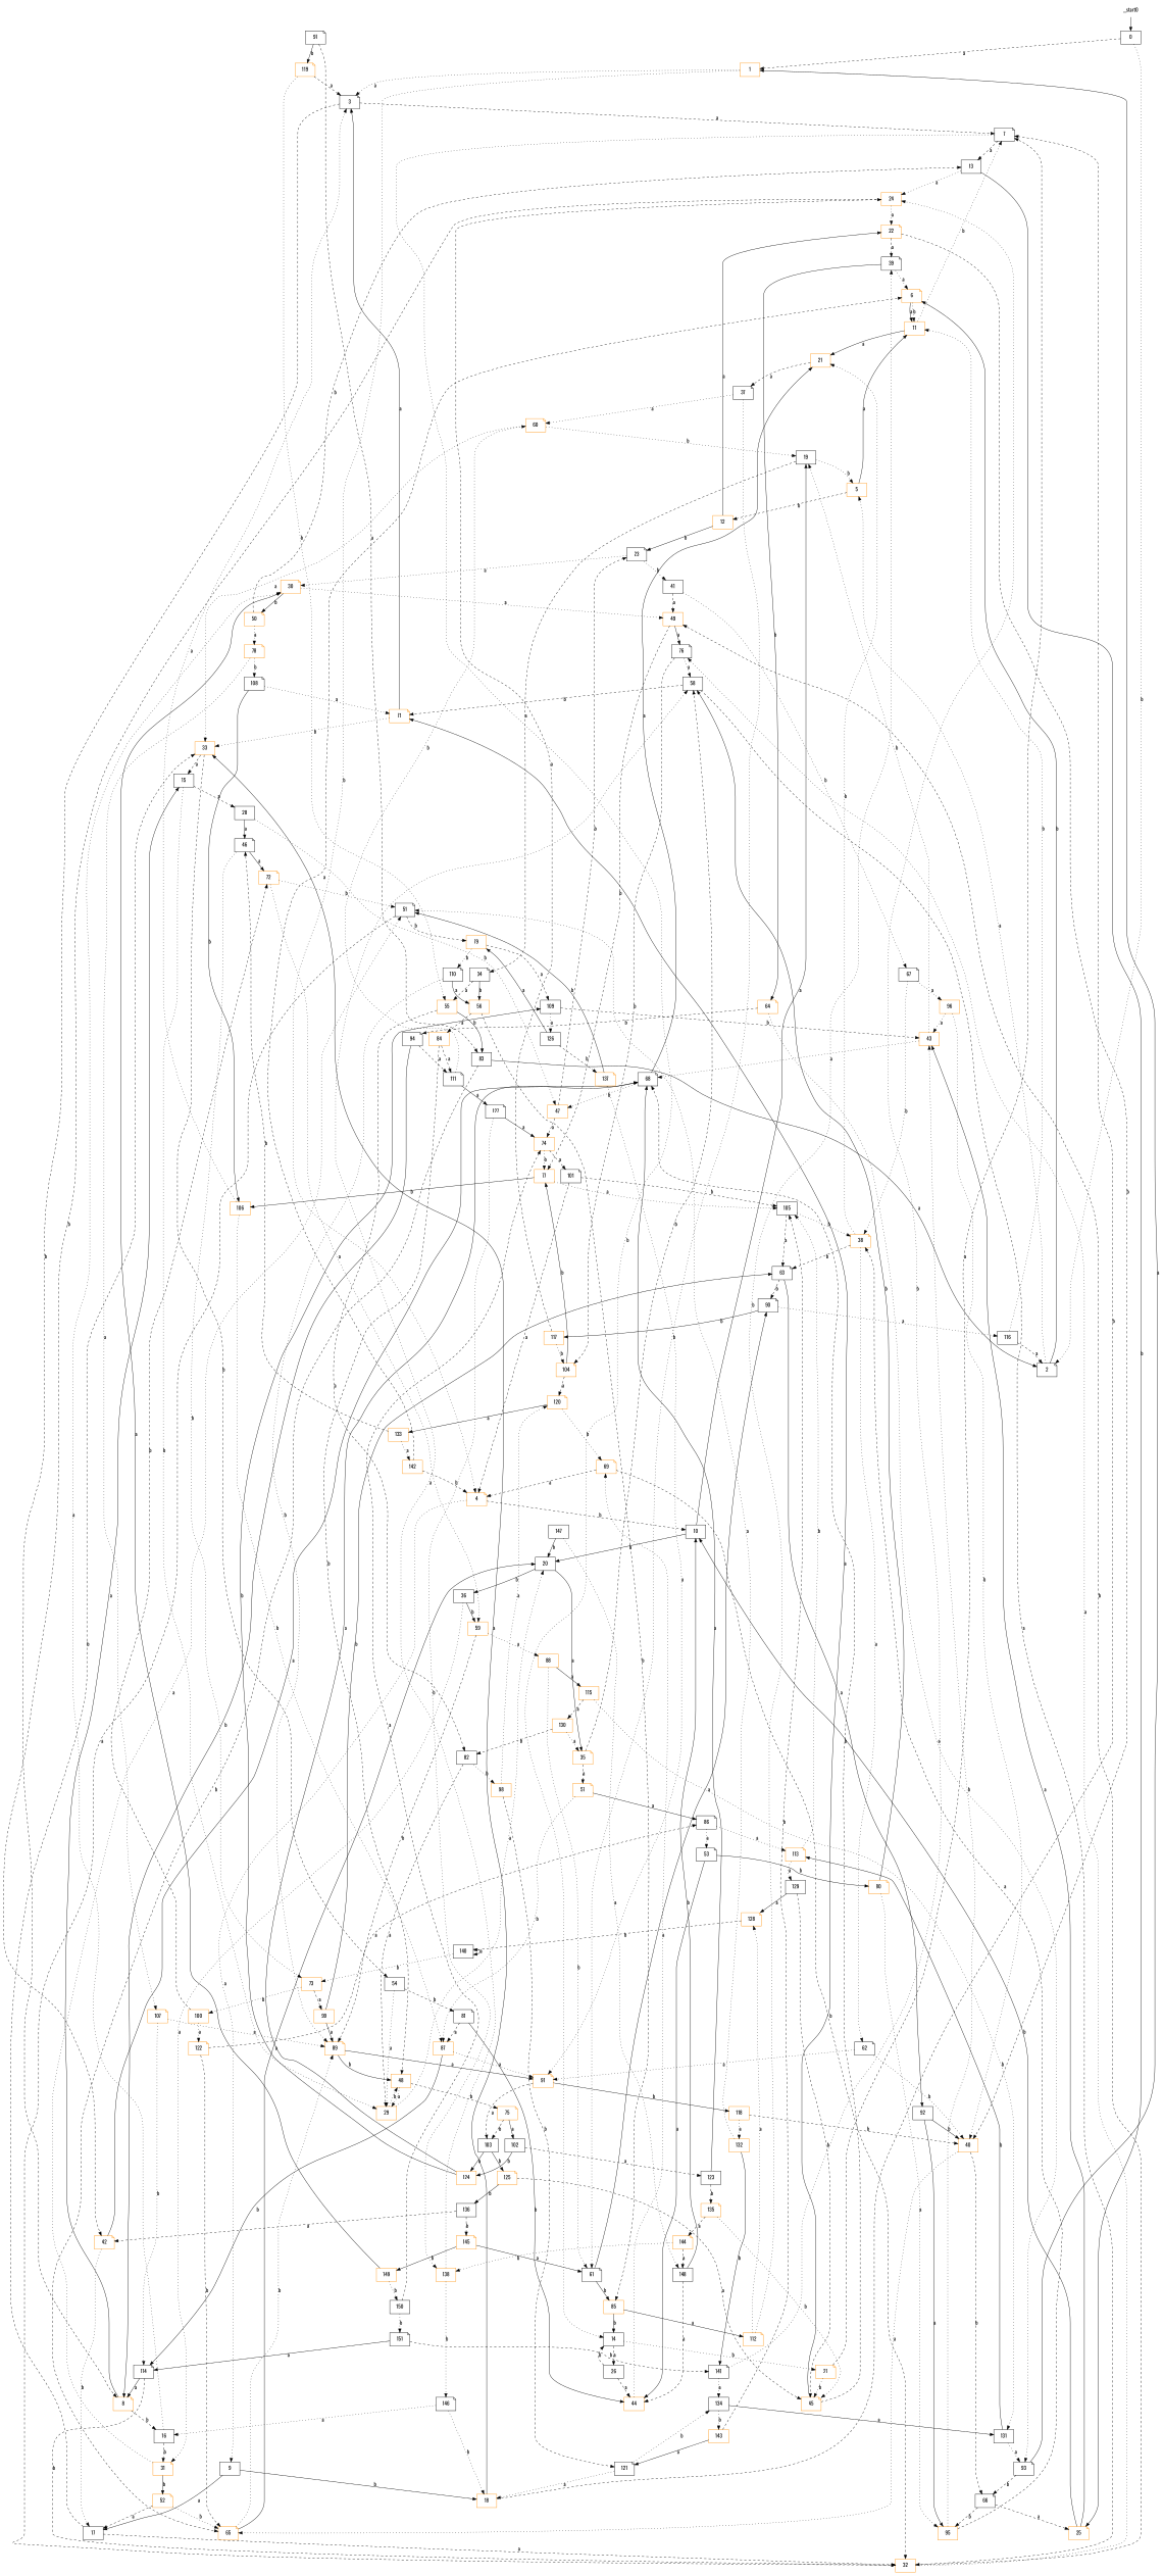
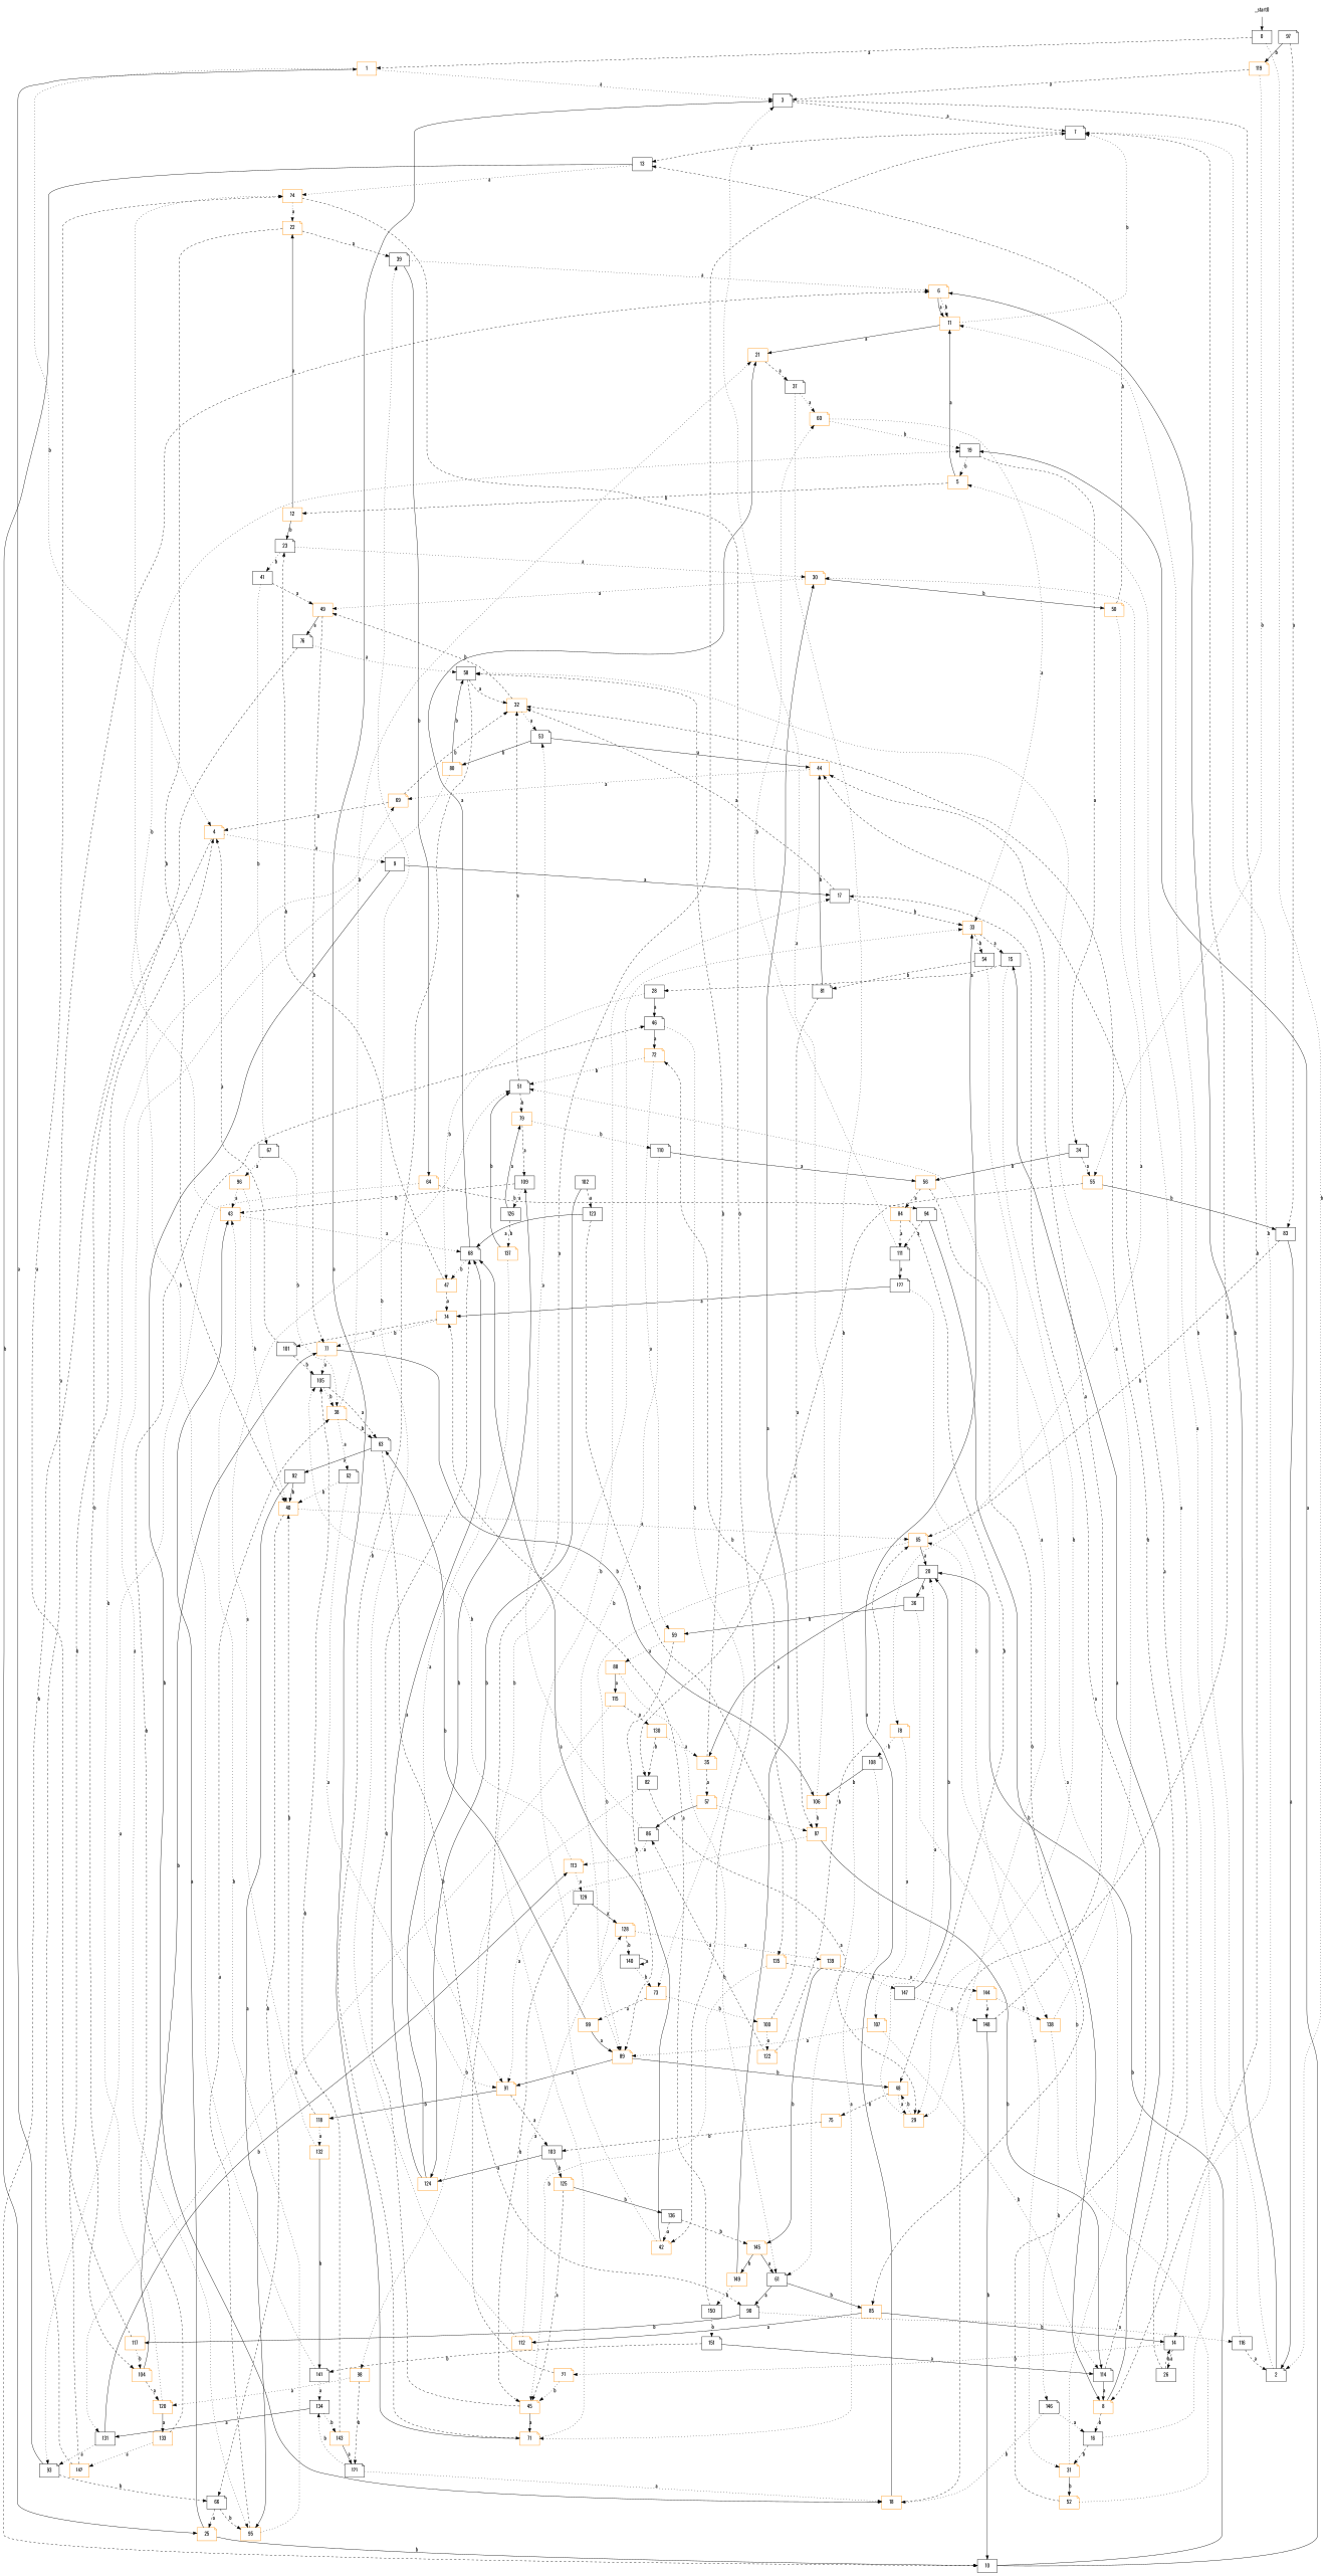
  digraph {
    fontname=Oswald
    node [color=darkorange fontname=Oswald shape=box]
    edge [fontname=Oswald style=dotted]
    __start0 [shape=none]
    0 [color=black]
    1
    2 [color=black shape=note]
    3 [color=black shape=note]
    4 [shape=note]
    5
    6 [shape=note]
    7 [color=black shape=note]
    8 [shape=note]
    9 [color=black]
    10 [color=black]
    11
    12
    13 [color=black]
    14 [color=black]
    15 [color=black]
    16 [color=black]
    17 [color=black]
    18
    19 [color=black]
    20 [color=black]
    21
    22 [shape=note]
    23 [color=black shape=note]
    24
    25 [shape=note]
    26 [color=black]
    27 [shape=note]
    28 [color=black]
    29
    30 [shape=note]
    31 [shape=note]
    32
    33
    34 [color=black shape=note]
    35 [shape=note]
    36 [color=black]
    37 [color=black shape=note]
    39 [color=black shape=note]
    40
    41 [color=black]
    42 [shape=note]
    43
    44
    45 [shape=note]
    46 [color=black shape=note]
    47
    48
    49
    50 [shape=note]
    51 [color=black shape=note]
    52 [shape=note]
    53 [color=black shape=note]
    54 [color=black]
    55
    56
    57 [shape=note]
    58 [color=black]
    59
    60 [shape=note]
    61 [color=black shape=note]
    38 [shape=note]
    62 [color=black shape=note]
    63 [color=black shape=note]
    64 [shape=note]
    65 [shape=note]
    66 [color=black shape=note]
    67 [color=black shape=note]
    68 [color=black shape=note]
    69 [shape=note]
    71 [shape=note]
    72 [shape=note]
    73
    74
    75 [shape=note]
    76 [color=black shape=note]
    77
    78 [shape=note]
    79
    80 [shape=note]
    81 [color=black shape=note]
    82 [color=black]
    83 [color=black]
    84
    85
    86 [color=black shape=note]
    87
    88
    89 [shape=note]
    90 [color=black shape=note]
    91 [shape=note]
    92 [color=black]
    93 [color=black shape=note]
    94 [color=black shape=note]
    95
    96
    99
    100
    101 [color=black shape=note]
    102 [color=black]
    103 [color=black]
    104 [shape=note]
    105 [color=black]
    106
    107 [shape=note]
    108 [color=black shape=note]
    109 [color=black]
    110 [color=black shape=note]
    98
    111 [color=black shape=note]
    112 [shape=note]
    113 [shape=note]
    114 [color=black shape=note]
    115
    116 [color=black]
    117
    118
    97 [color=black shape=note]
    119 [shape=note]
    120 [shape=note]
    121 [color=black shape=note]
    122 [shape=note]
    123 [color=black]
    124
    125 [shape=note]
    126 [color=black]
    127 [color=black shape=note]
    128 [shape=note]
    129 [color=black]
    130
    131 [color=black]
    132
    133
    134 [color=black]
    135 [shape=note]
    136 [color=black]
    137 [shape=note]
    138
+   139
    140 [color=black]
    141 [color=black shape=note]
    142
    143
    144 [shape=note]
    145 [shape=note]
    146 [color=black shape=note]
    147 [color=black]
    148 [color=black]
    149
    150 [color=black]
    151 [color=black shape=note]
    __start0 -> 0 [style=solid]
    0 -> 1 [label=a style=dashed]
    0 -> 2 [label=b]
    1 -> 3 [label=a]
    1 -> 4 [label=b]
    2 -> 5 [label=a]
    2 -> 6 [label=b style=solid]
    3 -> 7 [label=a style=dashed]
    3 -> 8 [label=b style=dashed]
    4 -> 9 [label=a]
    4 -> 10 [label=b style=dashed]
    5 -> 11 [label=a style=solid]
    5 -> 12 [label=b style=dashed]
    6 -> 11 [label=a style=solid]
    6 -> 11 [label=b]
    7 -> 13 [label=a style=dashed]
    7 -> 14 [label=b]
    8 -> 15 [label=a style=solid]
    8 -> 16 [label=b style=dashed]
    9 -> 17 [label=a style=solid]
    9 -> 18 [label=b style=solid]
    10 -> 19 [label=a style=solid]
    10 -> 20 [label=b style=solid]
    11 -> 7 [label=b]
    11 -> 21 [label=a style=solid]
    12 -> 22 [label=a style=solid]
    12 -> 23 [label=b style=solid]
    13 -> 24 [label=a]
    13 -> 25 [label=b style=solid]
    14 -> 26 [label=a style=dashed]
    14 -> 27 [label=b]
    15 -> 28 [label=a style=dashed]
    15 -> 29 [label=b]
    16 -> 30 [label=a]
    16 -> 31 [label=b style=dashed]
    17 -> 32 [label=a style=dashed]
    17 -> 33 [label=b style=dashed]
    18 -> 7 [label=b style=dashed]
    18 -> 33 [label=a style=solid]
    19 -> 5 [label=b]
    19 -> 34 [label=a style=dashed]
    20 -> 35 [label=a style=solid]
    20 -> 36 [label=b style=solid]
    21 -> 37 [label=a style=dashed]
    22 -> 39 [label=a style=dashed]
    22 -> 40 [label=b style=dashed]
    23 -> 30 [label=a]
    23 -> 41 [label=b]
    24 -> 22 [label=a]
    24 -> 42 [label=b style=dashed]
    25 -> 10 [label=b style=solid]
    25 -> 43 [label=a style=solid]
    26 -> 14 [label=b style=dashed]
    26 -> 44 [label=a style=dashed]
    27 -> 7 [label=a style=dashed]
    27 -> 45 [label=b]
    28 -> 46 [label=a style=solid]
    28 -> 47 [label=b]
    29 -> 20 [label=a]
    29 -> 48 [label=b]
    30 -> 49 [label=a]
    30 -> 50 [label=b style=solid]
    31 -> 51 [label=a]
    31 -> 52 [label=b style=solid]
    32 -> 49 [label=b style=dashed]
-   32 -> 76 [label=a]
+   32 -> 53 [label=a]
    33 -> 15 [label=a style=dashed]
    33 -> 54 [label=b style=dashed]
    34 -> 55 [label=a style=dashed]
    34 -> 56 [label=b style=solid]
    35 -> 57 [label=a style=dashed]
    35 -> 58 [label=b style=dashed]
    36 -> 31 [label=a]
    36 -> 59 [label=b style=solid]
    37 -> 60 [label=a]
    37 -> 61 [label=b]
    39 -> 6 [label=a]
    39 -> 64 [label=b style=solid]
    40 -> 65 [label=a]
    40 -> 66 [label=b style=dashed]
    41 -> 49 [label=a style=dashed]
    41 -> 67 [label=b]
    42 -> 17 [label=b]
    42 -> 68 [label=a style=solid]
    43 -> 19 [label=b]
    43 -> 68 [label=a]
    44 -> 69 [label=a]
    45 -> 68 [label=b style=dashed]
    45 -> 71 [label=a style=solid]
    46 -> 72 [label=a style=solid]
    46 -> 73 [label=b]
    47 -> 23 [label=b style=dashed]
    47 -> 74 [label=a style=dashed]
    48 -> 29 [label=a]
    48 -> 75 [label=b style=dashed]
    49 -> 76 [label=a style=solid]
    49 -> 77 [label=b style=dashed]
    50 -> 13 [label=b style=dashed]
    50 -> 78 [label=a]
    51 -> 32 [label=a style=dashed]
    51 -> 79 [label=b style=dashed]
    52 -> 17 [label=a style=dashed]
    52 -> 65 [label=b]
    53 -> 44 [label=a style=solid]
    53 -> 80 [label=b style=solid]
    54 -> 29 [label=a]
    54 -> 81 [label=b style=dashed]
    55 -> 82 [label=a style=dashed]
    55 -> 83 [label=b style=solid]
    56 -> 84 [label=a style=dashed]
    56 -> 85 [label=b style=dashed]
    57 -> 86 [label=a style=solid]
    57 -> 87 [label=b]
    58 -> 32 [label=a style=dashed]
    58 -> 71 [label=b style=dashed]
    59 -> 88 [label=a]
    59 -> 89 [label=b style=dashed]
    60 -> 19 [label=b]
    60 -> 33 [label=a]
    61 -> 85 [label=b style=solid]
    61 -> 90 [label=a style=solid]
    38 -> 21 [label=b]
    38 -> 62 [label=a]
    38 -> 63 [label=b style=dashed]
    62 -> 40 [label=b]
    62 -> 91 [label=a]
    63 -> 90 [label=b style=dashed]
    63 -> 92 [label=a style=solid]
    64 -> 93 [label=a]
    64 -> 94 [label=b style=dashed]
    65 -> 20 [label=a style=solid]
    65 -> 89 [label=b]
    66 -> 25 [label=a style=dashed]
    66 -> 95 [label=b style=dashed]
    67 -> 38 [label=b]
    67 -> 96 [label=a]
    68 -> 21 [label=a style=solid]
    68 -> 47 [label=b]
    69 -> 4 [label=a style=dashed]
    69 -> 32 [label=b style=dashed]
    71 -> 3 [label=a style=solid]
    71 -> 33 [label=b]
    72 -> 51 [label=b]
    72 -> 59 [label=a]
    73 -> 99 [label=a style=dashed]
    73 -> 100 [label=b]
    74 -> 77 [label=b]
    74 -> 101 [label=a style=dashed]
-   75 -> 102 [label=a style=solid]
    75 -> 103 [label=b style=dashed]
    76 -> 58 [label=a]
    76 -> 104 [label=b style=dashed]
    77 -> 105 [label=a]
    77 -> 106 [label=b style=solid]
    78 -> 107 [label=a]
    78 -> 108 [label=b]
    79 -> 109 [label=a style=dashed]
    79 -> 110 [label=b]
    80 -> 58 [label=b style=solid]
    80 -> 95 [label=a]
    81 -> 44 [label=b style=solid]
    81 -> 87 [label=a style=dashed]
    82 -> 29 [label=a style=dashed]
    82 -> 98 [label=b]
    83 -> 2 [label=a style=solid]
    83 -> 65 [label=b style=dashed]
    84 -> 48 [label=b style=dashed]
    84 -> 111 [label=a style=dashed]
    85 -> 14 [label=b style=solid]
    85 -> 112 [label=a style=solid]
    86 -> 53 [label=a]
    86 -> 113 [label=a]
    87 -> 91 [label=a]
    87 -> 114 [label=b style=solid]
    88 -> 61 [label=b]
    88 -> 115 [label=a style=solid]
    89 -> 48 [label=b style=solid]
    89 -> 91 [label=a style=solid]
    90 -> 116 [label=a]
    90 -> 117 [label=b style=solid]
    91 -> 103 [label=a style=dashed]
    91 -> 118 [label=b style=solid]
    92 -> 40 [label=b style=solid]
    92 -> 95 [label=a style=solid]
    93 -> 1 [label=a style=solid]
    93 -> 66 [label=b style=dashed]
    94 -> 8 [label=b style=solid]
    94 -> 111 [label=a style=dashed]
    95 -> 43 [label=b]
    95 -> 38 [label=a style=dashed]
    96 -> 40 [label=b]
    96 -> 43 [label=a]
    99 -> 63 [label=b style=solid]
    99 -> 89 [label=a style=solid]
    100 -> 72 [label=b style=dashed]
    100 -> 122 [label=a]
    101 -> 4 [label=a style=dashed]
    101 -> 105 [label=b style=dashed]
    102 -> 123 [label=a style=dashed]
    102 -> 124 [label=b style=solid]
    103 -> 124 [label=a style=solid]
    103 -> 125 [label=b style=solid]
    104 -> 77 [label=b style=solid]
    104 -> 120 [label=a style=dashed]
    105 -> 38 [label=b]
    105 -> 63 [label=a style=dashed]
    106 -> 3 [label=a]
    106 -> 87 [label=b]
    107 -> 89 [label=a]
    107 -> 114 [label=b]
    108 -> 71 [label=a]
    108 -> 106 [label=b style=solid]
    109 -> 43 [label=b style=dashed]
    109 -> 126 [label=a]
    110 -> 56 [label=a style=solid]
    110 -> 89 [label=b]
    98 -> 120 [label=a]
    98 -> 121 [label=b style=dashed]
    111 -> 60 [label=b]
    111 -> 127 [label=a style=solid]
    112 -> 39 [label=b]
    112 -> 128 [label=a]
    113 -> 105 [label=b]
    113 -> 129 [label=a]
    114 -> 8 [label=a style=solid]
    114 -> 32 [label=b style=dashed]
    115 -> 130 [label=a style=dashed]
    115 -> 131 [label=b]
    116 -> 2 [label=a style=dashed]
    116 -> 11 [label=b]
    117 -> 24 [label=a style=dashed]
    117 -> 104 [label=b]
    118 -> 40 [label=b style=dashed]
    118 -> 132 [label=a]
    97 -> 83 [label=a style=dashed]
    97 -> 119 [label=b style=solid]
    119 -> 3 [label=a style=dashed]
    119 -> 55 [label=b]
    120 -> 69 [label=b]
    120 -> 133 [label=a style=solid]
    121 -> 18 [label=a]
    121 -> 134 [label=b]
    122 -> 65 [label=b style=dashed]
    122 -> 86 [label=a style=dashed]
    123 -> 68 [label=a style=solid]
    123 -> 135 [label=b style=dashed]
    124 -> 68 [label=a style=solid]
    124 -> 109 [label=b style=solid]
    125 -> 45 [label=a style=dashed]
    125 -> 136 [label=b style=solid]
    126 -> 79 [label=a style=solid]
    126 -> 137 [label=b style=dashed]
    127 -> 74 [label=a style=solid]
    127 -> 138 [label=b]
+   128 -> 139 [label=a]
    128 -> 140 [label=b style=dashed]
    129 -> 45 [label=b style=dashed]
    129 -> 128 [label=a style=solid]
    130 -> 35 [label=a]
    130 -> 82 [label=b style=dashed]
    131 -> 93 [label=a]
    131 -> 113 [label=b style=solid]
    132 -> 51 [label=a]
    132 -> 141 [label=b style=solid]
    133 -> 46 [label=b style=dashed]
    133 -> 142 [label=a]
    134 -> 131 [label=a style=solid]
    134 -> 143 [label=b]
    135 -> 45 [label=b]
    135 -> 144 [label=a style=dashed]
    136 -> 42 [label=a style=dashed]
    136 -> 145 [label=b style=dashed]
    137 -> 51 [label=b style=solid]
    137 -> 91 [label=a]
    138 -> 58 [label=a]
    138 -> 146 [label=b]
+   139 -> 145 [label=b style=solid]
+   139 -> 147 [label=a]
    140 -> 73 [label=b]
    140 -> 140 [label=a style=solid]
    141 -> 24 [label=b]
    141 -> 134 [label=a]
    142 -> 4 [label=b style=dashed]
    142 -> 6 [label=a style=dashed]
    143 -> 105 [label=b style=dashed]
    143 -> 121 [label=a style=solid]
    144 -> 138 [label=b]
    144 -> 148 [label=a style=dashed]
    145 -> 61 [label=a style=solid]
    145 -> 149 [label=b style=solid]
    146 -> 16 [label=a]
    146 -> 18 [label=b]
    147 -> 20 [label=b style=solid]
    147 -> 148 [label=a]
    148 -> 10 [label=b style=solid]
    148 -> 44 [label=a style=dashed]
    149 -> 30 [label=a style=solid]
    149 -> 150 [label=b]
    150 -> 74 [label=a style=dashed]
    150 -> 151 [label=b]
    151 -> 114 [label=a style=solid]
    151 -> 141 [label=b style=dashed]
  }
